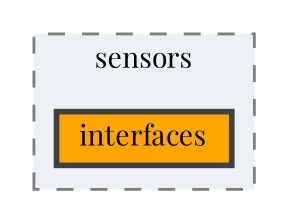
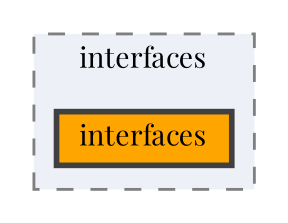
  digraph {
    compound=true
    rankdir=LR
    fontname="Playfair Display"
    n1 [color=grey25 fillcolor=orange fontname="Playfair Display" fontsize=10 height=0.2 label=interfaces shape=box style="filled,bold" width=0.4]
    subgraph cluster_1 {
      bgcolor="#edf0f7"
      fontsize=10
-     label=sensors
+     label=interfaces
      pencolor=grey50
      style="filled,dashed"
      n1
    }
  }
